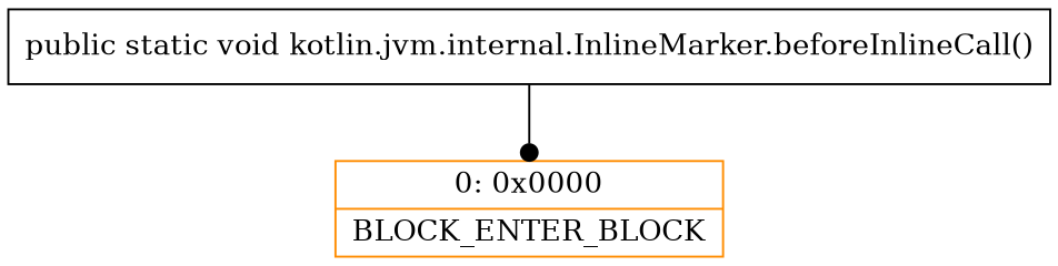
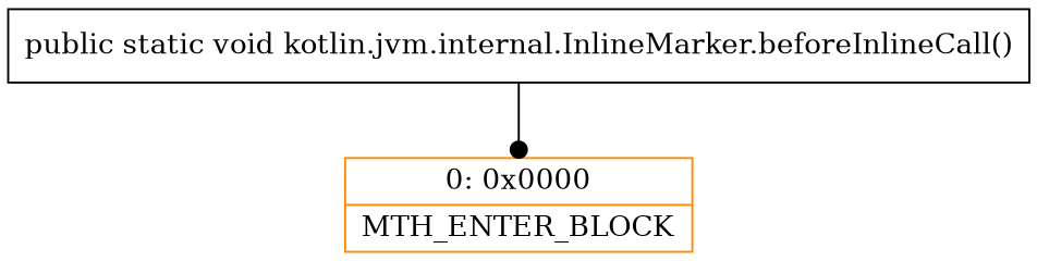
  digraph {
    node [shape=record]
-   n1 [color=darkorange label="{0\:\ 0x0000|BLOCK_ENTER_BLOCK\l}"]
+   n1 [color=darkorange label="{0\:\ 0x0000|MTH_ENTER_BLOCK\l}"]
    n2 [label="{public static void kotlin.jvm.internal.InlineMarker.beforeInlineCall() }" color=black]
    subgraph cluster_1 {
      label="R(0)"
    }
    n2 -> n1 [arrowhead=dot]
  }
